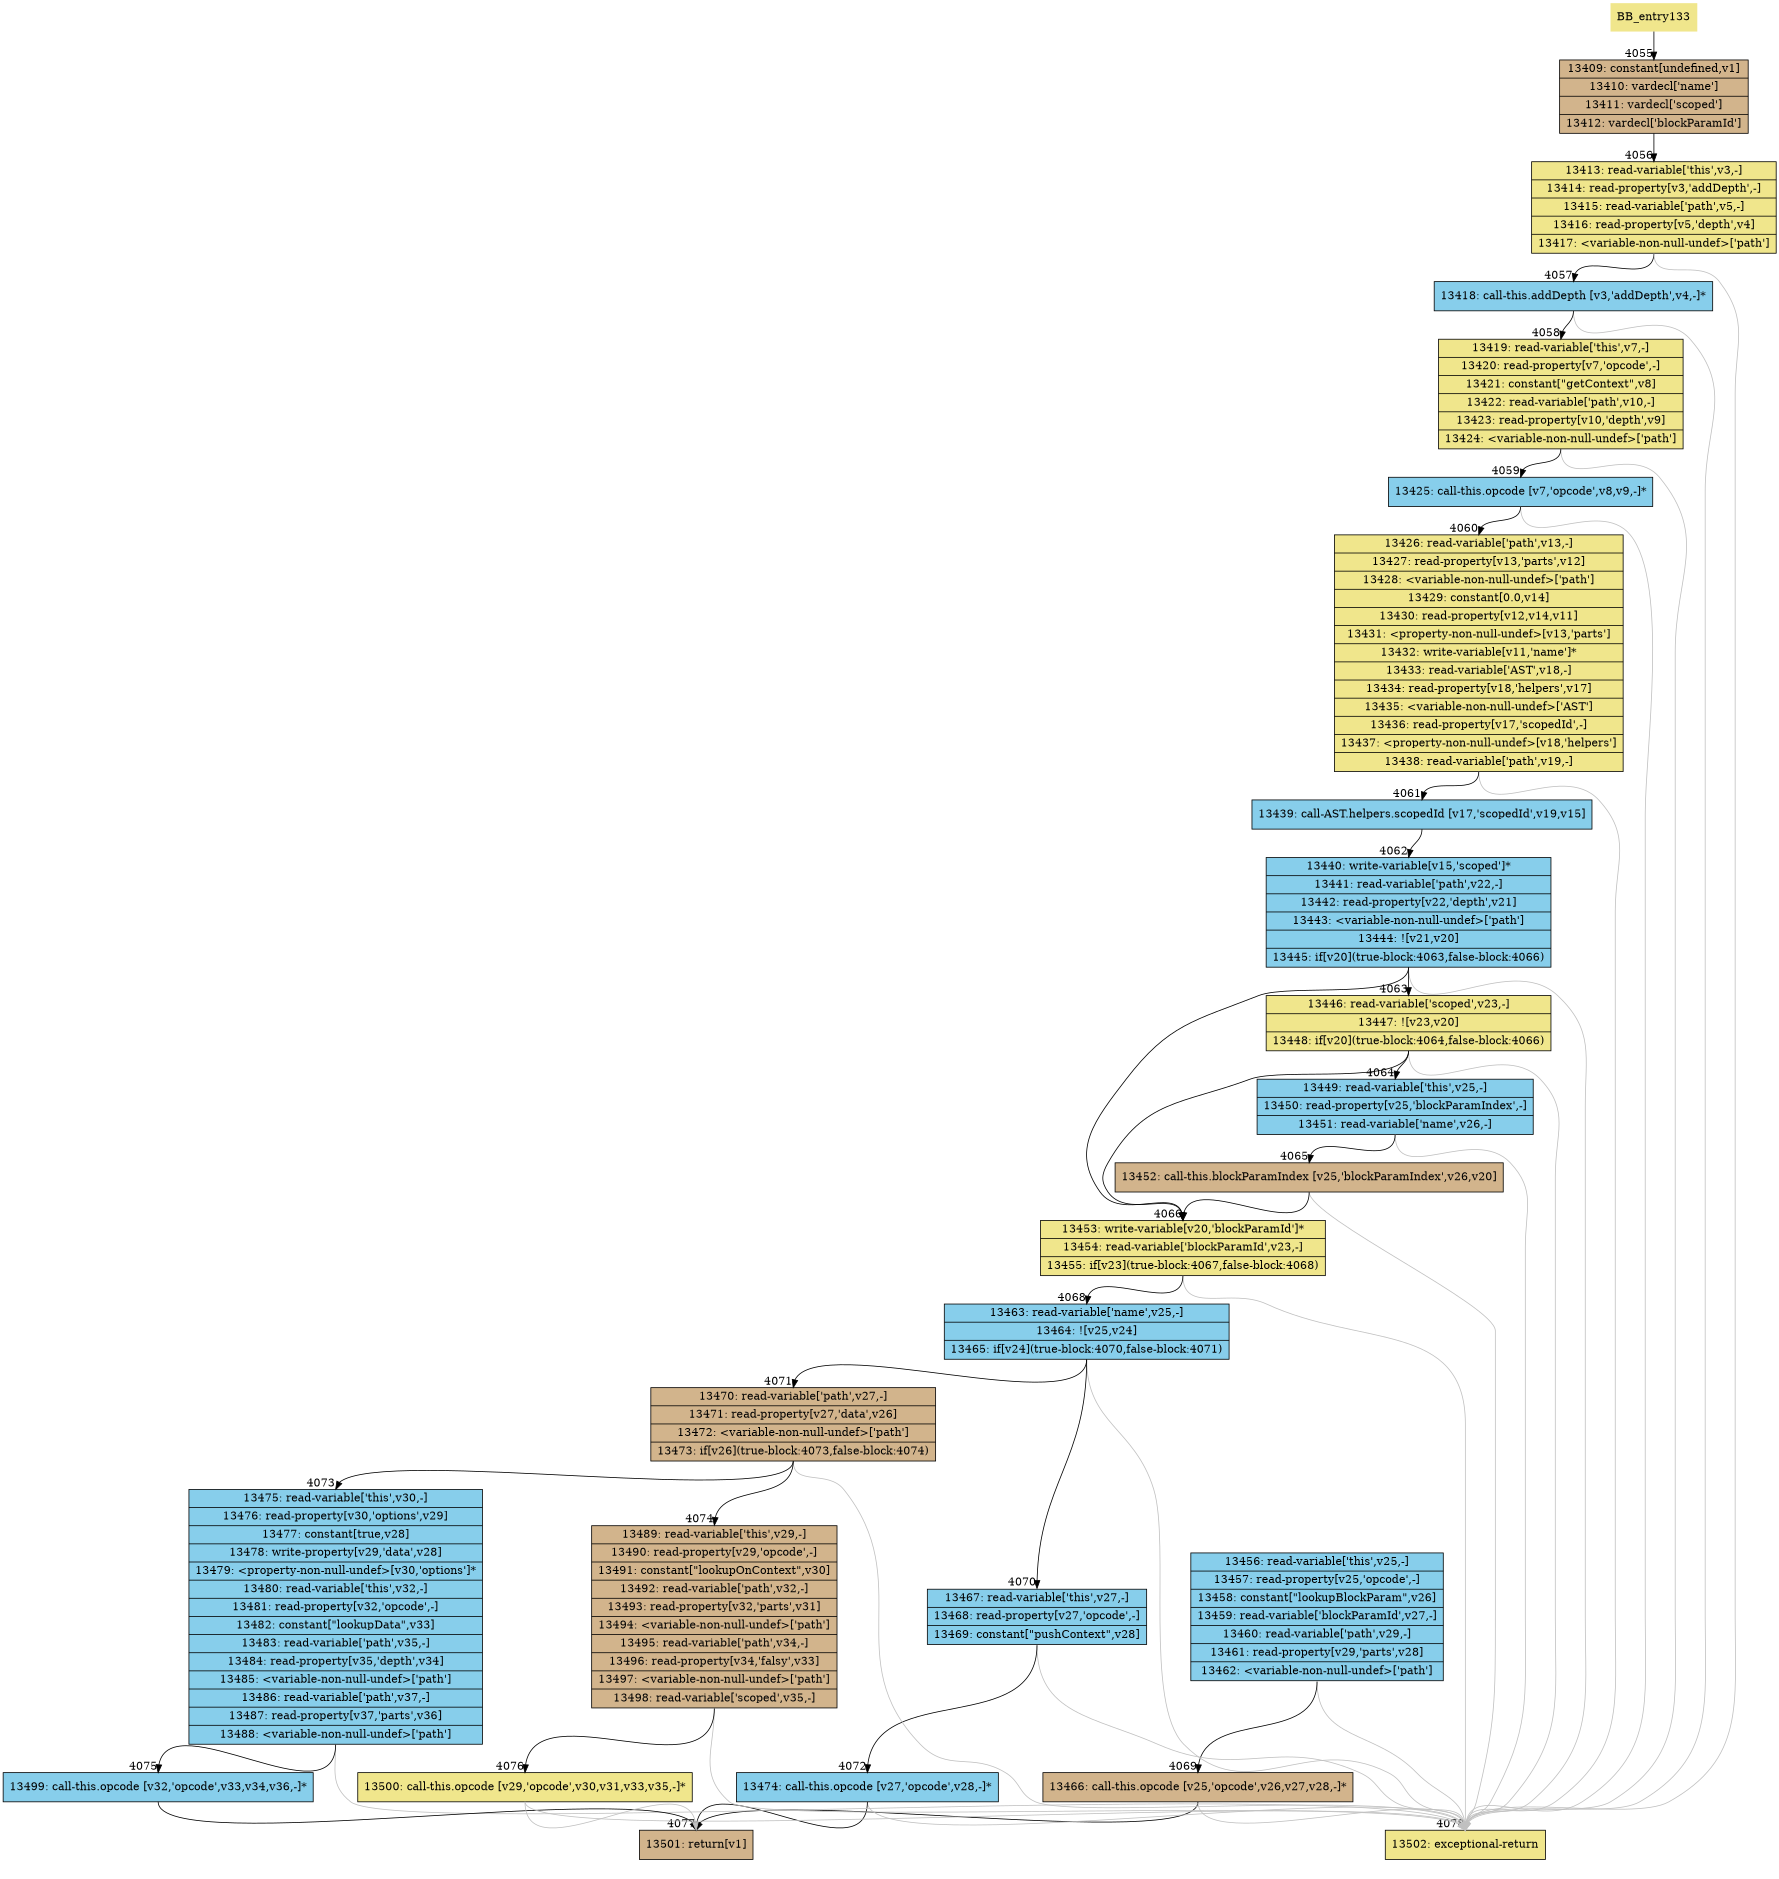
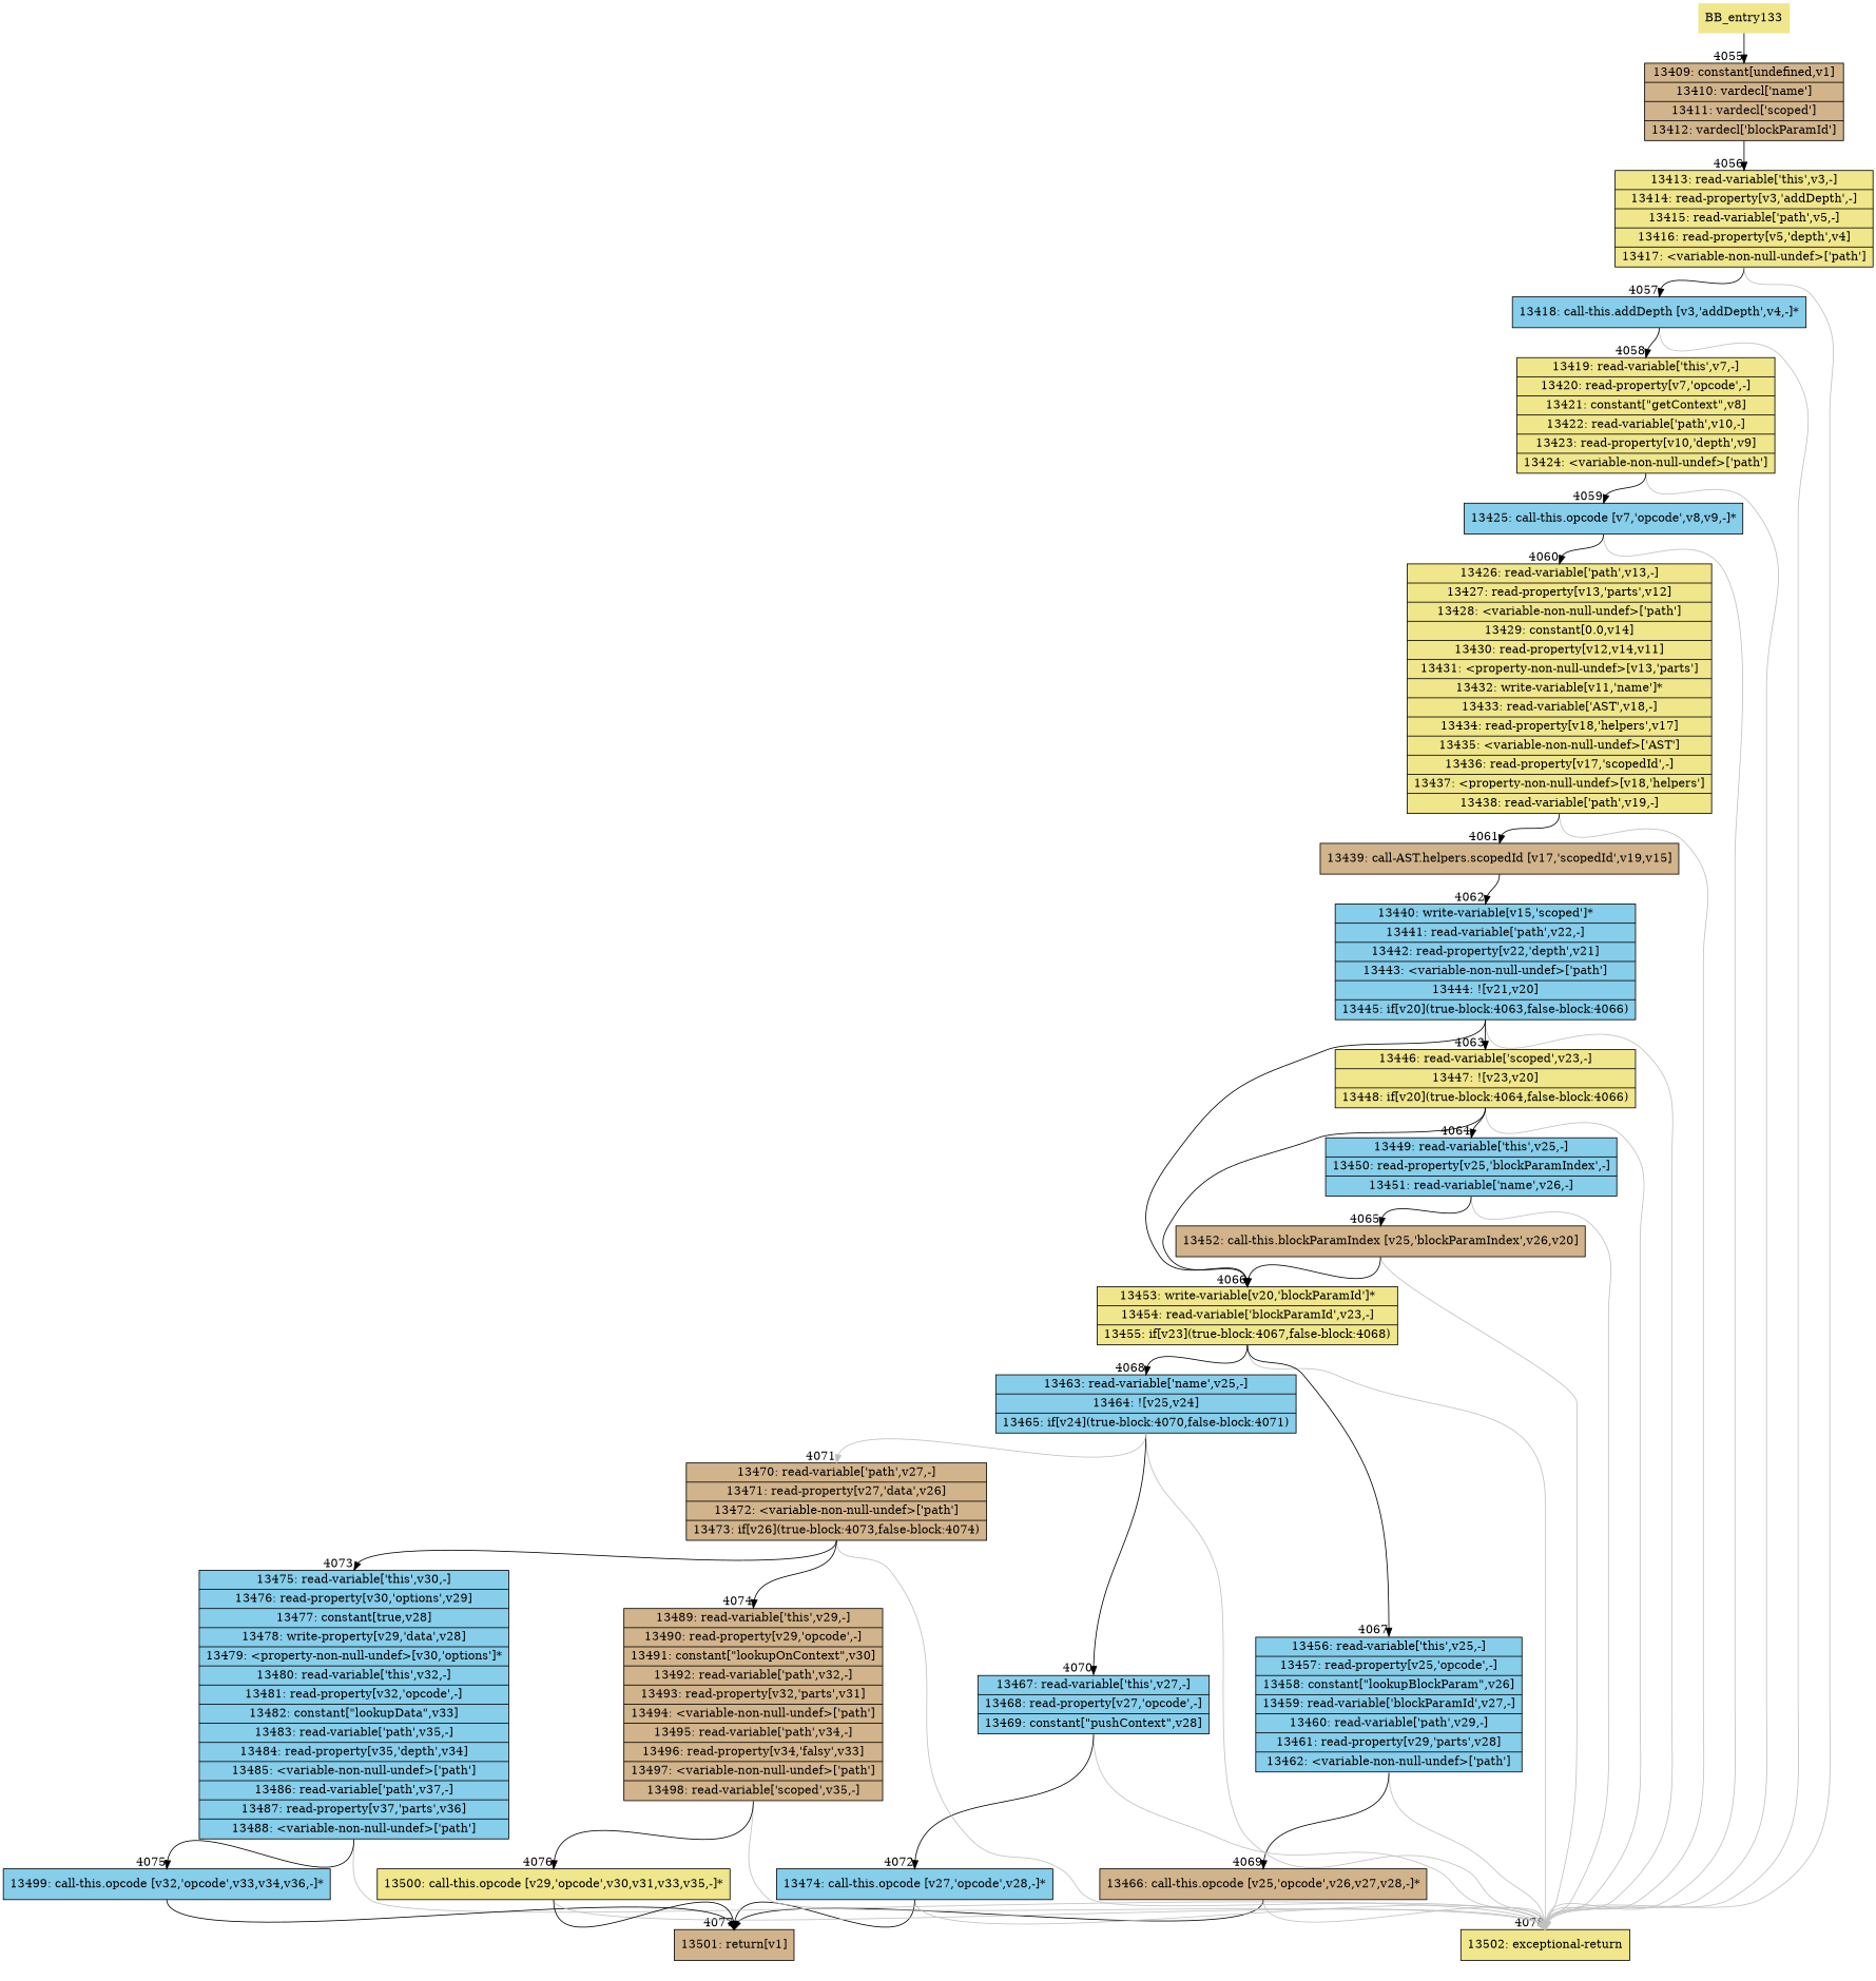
  digraph {
    rankdir=TD
    node [fillcolor=skyblue shape=record style=filled]
    edge [headport=n tailport=s]
    n1 [fillcolor=khaki label=BB_entry133 shape=none]
    n2 [fillcolor=tan label="{13409: constant[undefined,v1]|13410: vardecl['name']|13411: vardecl['scoped']|13412: vardecl['blockParamId']}"]
    n3 [fillcolor=khaki label="{13413: read-variable['this',v3,-]|13414: read-property[v3,'addDepth',-]|13415: read-variable['path',v5,-]|13416: read-property[v5,'depth',v4]|13417: \<variable-non-null-undef\>['path']}"]
    n4 [label="{13418: call-this.addDepth [v3,'addDepth',v4,-]*}"]
    n5 [fillcolor=khaki label="{13502: exceptional-return}"]
    n6 [fillcolor=khaki label="{13419: read-variable['this',v7,-]|13420: read-property[v7,'opcode',-]|13421: constant[\"getContext\",v8]|13422: read-variable['path',v10,-]|13423: read-property[v10,'depth',v9]|13424: \<variable-non-null-undef\>['path']}"]
    n7 [label="{13425: call-this.opcode [v7,'opcode',v8,v9,-]*}"]
    n8 [fillcolor=khaki label="{13426: read-variable['path',v13,-]|13427: read-property[v13,'parts',v12]|13428: \<variable-non-null-undef\>['path']|13429: constant[0.0,v14]|13430: read-property[v12,v14,v11]|13431: \<property-non-null-undef\>[v13,'parts']|13432: write-variable[v11,'name']*|13433: read-variable['AST',v18,-]|13434: read-property[v18,'helpers',v17]|13435: \<variable-non-null-undef\>['AST']|13436: read-property[v17,'scopedId',-]|13437: \<property-non-null-undef\>[v18,'helpers']|13438: read-variable['path',v19,-]}"]
-   n9 [label="{13439: call-AST.helpers.scopedId [v17,'scopedId',v19,v15]}"]
+   n9 [fillcolor=tan label="{13439: call-AST.helpers.scopedId [v17,'scopedId',v19,v15]}"]
    n10 [label="{13440: write-variable[v15,'scoped']*|13441: read-variable['path',v22,-]|13442: read-property[v22,'depth',v21]|13443: \<variable-non-null-undef\>['path']|13444: ![v21,v20]|13445: if[v20](true-block:4063,false-block:4066)}"]
    n11 [fillcolor=khaki label="{13453: write-variable[v20,'blockParamId']*|13454: read-variable['blockParamId',v23,-]|13455: if[v23](true-block:4067,false-block:4068)}"]
    n12 [fillcolor=khaki label="{13446: read-variable['scoped',v23,-]|13447: ![v23,v20]|13448: if[v20](true-block:4064,false-block:4066)}"]
    n13 [label="{13456: read-variable['this',v25,-]|13457: read-property[v25,'opcode',-]|13458: constant[\"lookupBlockParam\",v26]|13459: read-variable['blockParamId',v27,-]|13460: read-variable['path',v29,-]|13461: read-property[v29,'parts',v28]|13462: \<variable-non-null-undef\>['path']}"]
    n14 [label="{13463: read-variable['name',v25,-]|13464: ![v25,v24]|13465: if[v24](true-block:4070,false-block:4071)}"]
    n15 [label="{13449: read-variable['this',v25,-]|13450: read-property[v25,'blockParamIndex',-]|13451: read-variable['name',v26,-]}"]
    n16 [fillcolor=tan label="{13466: call-this.opcode [v25,'opcode',v26,v27,v28,-]*}"]
    n17 [label="{13467: read-variable['this',v27,-]|13468: read-property[v27,'opcode',-]|13469: constant[\"pushContext\",v28]}"]
    n18 [fillcolor=tan label="{13470: read-variable['path',v27,-]|13471: read-property[v27,'data',v26]|13472: \<variable-non-null-undef\>['path']|13473: if[v26](true-block:4073,false-block:4074)}"]
    n19 [fillcolor=tan label="{13452: call-this.blockParamIndex [v25,'blockParamIndex',v26,v20]}"]
    n20 [fillcolor=tan label="{13501: return[v1]}"]
    n21 [label="{13474: call-this.opcode [v27,'opcode',v28,-]*}"]
    n22 [label="{13475: read-variable['this',v30,-]|13476: read-property[v30,'options',v29]|13477: constant[true,v28]|13478: write-property[v29,'data',v28]|13479: \<property-non-null-undef\>[v30,'options']*|13480: read-variable['this',v32,-]|13481: read-property[v32,'opcode',-]|13482: constant[\"lookupData\",v33]|13483: read-variable['path',v35,-]|13484: read-property[v35,'depth',v34]|13485: \<variable-non-null-undef\>['path']|13486: read-variable['path',v37,-]|13487: read-property[v37,'parts',v36]|13488: \<variable-non-null-undef\>['path']}"]
    n23 [fillcolor=tan label="{13489: read-variable['this',v29,-]|13490: read-property[v29,'opcode',-]|13491: constant[\"lookupOnContext\",v30]|13492: read-variable['path',v32,-]|13493: read-property[v32,'parts',v31]|13494: \<variable-non-null-undef\>['path']|13495: read-variable['path',v34,-]|13496: read-property[v34,'falsy',v33]|13497: \<variable-non-null-undef\>['path']|13498: read-variable['scoped',v35,-]}"]
    n24 [label="{13499: call-this.opcode [v32,'opcode',v33,v34,v36,-]*}"]
    n25 [fillcolor=khaki label="{13500: call-this.opcode [v29,'opcode',v30,v31,v33,v35,-]*}"]
    n1 -> n2 [headlabel="    4055"]
    n2 -> n3 [headlabel="      4056"]
    n3 -> n4 [headlabel="      4057"]
    n3 -> n5 [color=gray headlabel="      4078"]
    n4 -> n5 [color=gray]
    n4 -> n6 [headlabel="      4058"]
    n6 -> n5 [color=gray]
    n6 -> n7 [headlabel="      4059"]
    n7 -> n5 [color=gray]
    n7 -> n8 [headlabel="      4060"]
    n8 -> n5 [color=gray]
    n8 -> n9 [headlabel="      4061"]
    n9 -> n10 [headlabel="      4062"]
    n10 -> n5 [color=gray]
    n10 -> n11 [headlabel="      4066"]
    n10 -> n12 [headlabel="      4063"]
    n11 -> n5 [color=gray]
+   n11 -> n13 [headlabel="      4067"]
    n11 -> n14 [headlabel="      4068"]
    n12 -> n5 [color=gray]
    n12 -> n11
    n12 -> n15 [headlabel="      4064"]
    n13 -> n5 [color=gray]
    n13 -> n16 [headlabel="      4069"]
    n14 -> n5 [color=gray]
    n14 -> n17 [headlabel="      4070"]
-   n14 -> n18 [headlabel="      4071"]
+   n14 -> n18 [headlabel="      4071" color=gray]
    n15 -> n5 [color=gray]
    n15 -> n19 [headlabel="      4065"]
    n16 -> n5 [color=gray]
    n16 -> n20 [headlabel="      4077"]
    n17 -> n5 [color=gray]
    n17 -> n21 [headlabel="      4072"]
    n18 -> n5 [color=gray]
    n18 -> n22 [headlabel="      4073"]
    n18 -> n23 [headlabel="      4074"]
    n19 -> n5 [color=gray]
    n19 -> n11
    n21 -> n5 [color=gray]
    n21 -> n20
    n22 -> n5 [color=gray]
    n22 -> n24 [headlabel="      4075"]
    n23 -> n5 [color=gray]
    n23 -> n25 [headlabel="      4076"]
    n24 -> n20
    n25 -> n5 [color=gray]
-   n25 -> n20 [color=gray]
+   n25 -> n20
  }
